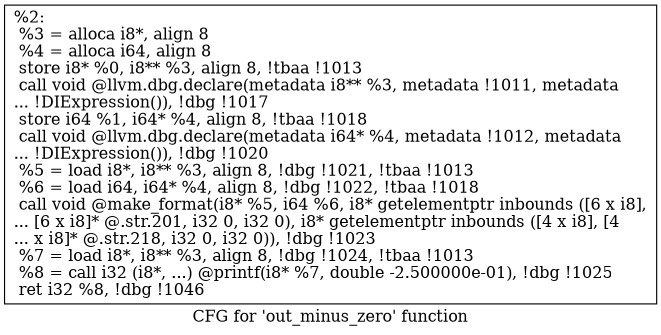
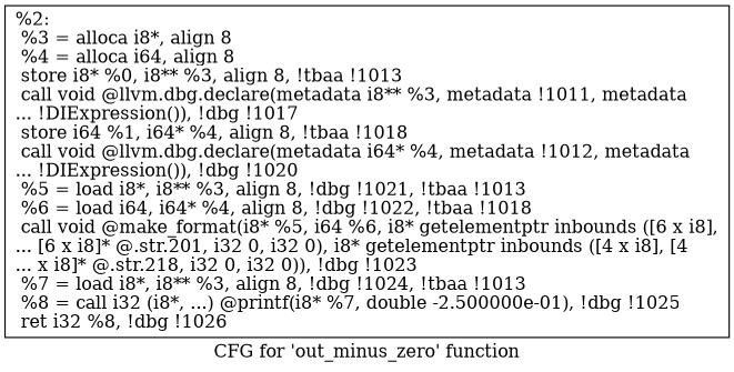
  digraph {
    label="CFG for 'out_minus_zero' function"
    rankdir=LR
-   n1 [label="{%2:\l  %3 = alloca i8*, align 8\l  %4 = alloca i64, align 8\l  store i8* %0, i8** %3, align 8, !tbaa !1013\l  call void @llvm.dbg.declare(metadata i8** %3, metadata !1011, metadata\l... !DIExpression()), !dbg !1017\l  store i64 %1, i64* %4, align 8, !tbaa !1018\l  call void @llvm.dbg.declare(metadata i64* %4, metadata !1012, metadata\l... !DIExpression()), !dbg !1020\l  %5 = load i8*, i8** %3, align 8, !dbg !1021, !tbaa !1013\l  %6 = load i64, i64* %4, align 8, !dbg !1022, !tbaa !1018\l  call void @make_format(i8* %5, i64 %6, i8* getelementptr inbounds ([6 x i8],\l... [6 x i8]* @.str.201, i32 0, i32 0), i8* getelementptr inbounds ([4 x i8], [4\l... x i8]* @.str.218, i32 0, i32 0)), !dbg !1023\l  %7 = load i8*, i8** %3, align 8, !dbg !1024, !tbaa !1013\l  %8 = call i32 (i8*, ...) @printf(i8* %7, double -2.500000e-01), !dbg !1025\l  ret i32 %8, !dbg !1046\l}" shape=record]
+   n1 [label="{%2:\l  %3 = alloca i8*, align 8\l  %4 = alloca i64, align 8\l  store i8* %0, i8** %3, align 8, !tbaa !1013\l  call void @llvm.dbg.declare(metadata i8** %3, metadata !1011, metadata\l... !DIExpression()), !dbg !1017\l  store i64 %1, i64* %4, align 8, !tbaa !1018\l  call void @llvm.dbg.declare(metadata i64* %4, metadata !1012, metadata\l... !DIExpression()), !dbg !1020\l  %5 = load i8*, i8** %3, align 8, !dbg !1021, !tbaa !1013\l  %6 = load i64, i64* %4, align 8, !dbg !1022, !tbaa !1018\l  call void @make_format(i8* %5, i64 %6, i8* getelementptr inbounds ([6 x i8],\l... [6 x i8]* @.str.201, i32 0, i32 0), i8* getelementptr inbounds ([4 x i8], [4\l... x i8]* @.str.218, i32 0, i32 0)), !dbg !1023\l  %7 = load i8*, i8** %3, align 8, !dbg !1024, !tbaa !1013\l  %8 = call i32 (i8*, ...) @printf(i8* %7, double -2.500000e-01), !dbg !1025\l  ret i32 %8, !dbg !1026\l}" shape=record]
  }
